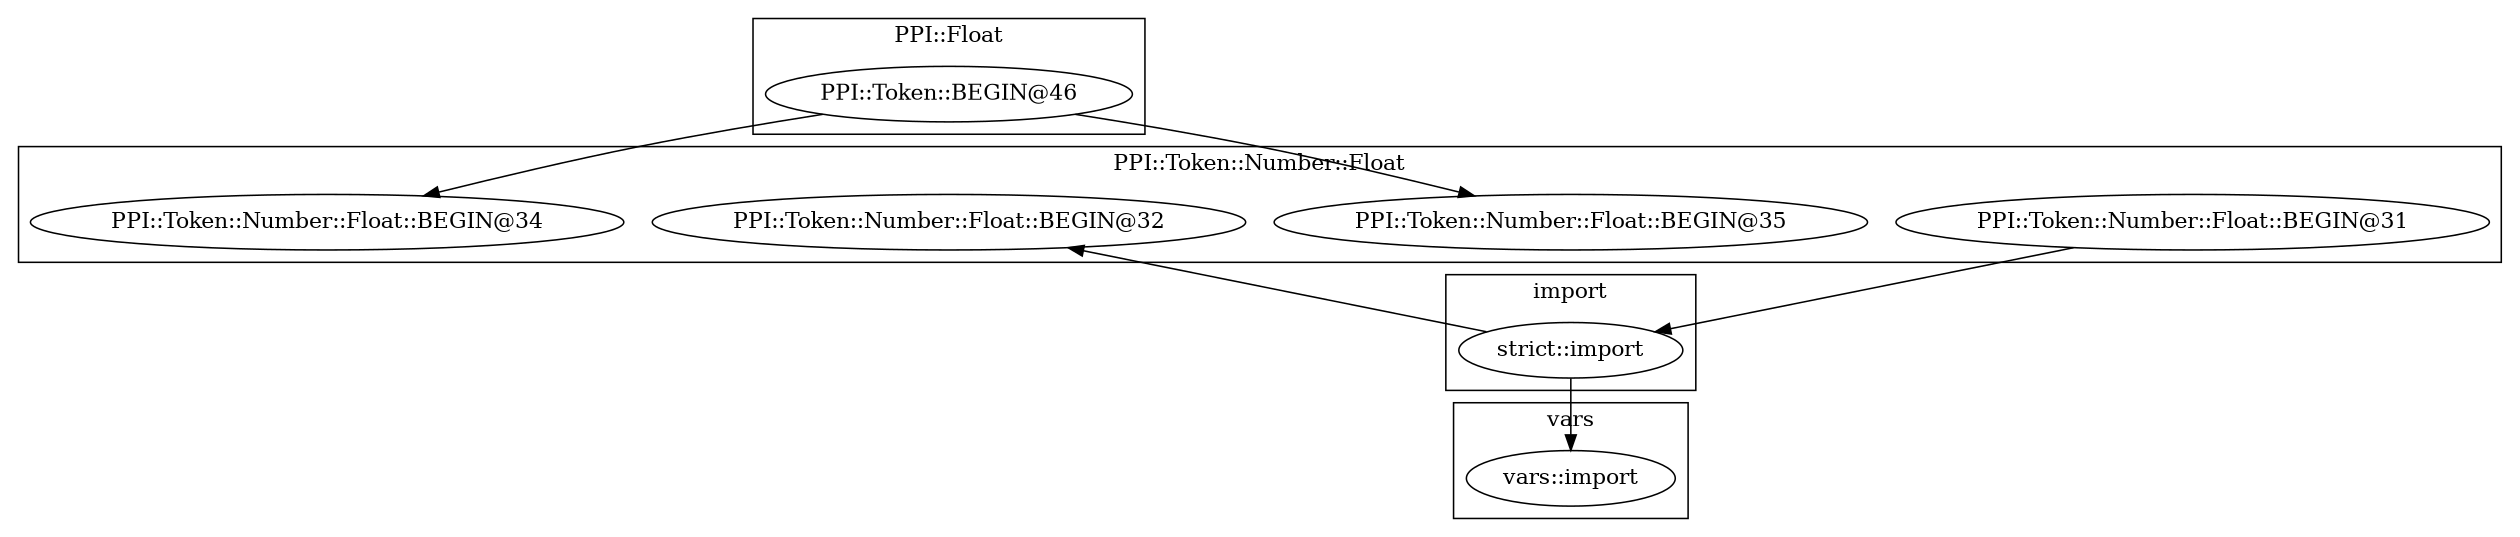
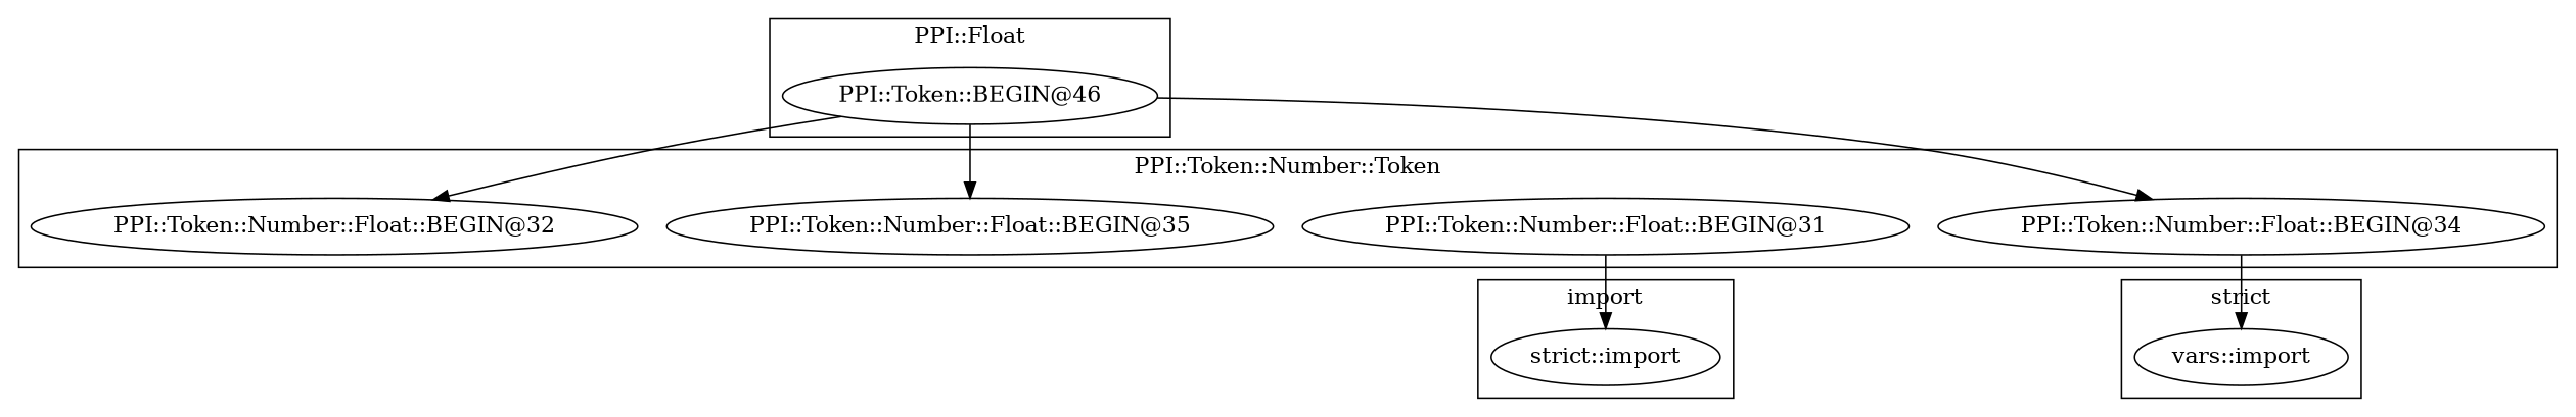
  digraph {
    "PPI::Token::BEGIN@46"
    "PPI::Token::Number::Float::BEGIN@31"
    "PPI::Token::Number::Float::BEGIN@35"
    "PPI::Token::Number::Float::BEGIN@32"
    "PPI::Token::Number::Float::BEGIN@34"
    "vars::import"
    "strict::import"
    subgraph cluster_1 {
      label="PPI::Float"
      "PPI::Token::BEGIN@46"
    }
    subgraph cluster_2 {
-     label="PPI::Token::Number::Float"
+     label="PPI::Token::Number::Token"
      "PPI::Token::Number::Float::BEGIN@31"
      "PPI::Token::Number::Float::BEGIN@35"
      "PPI::Token::Number::Float::BEGIN@32"
      "PPI::Token::Number::Float::BEGIN@34"
    }
    subgraph cluster_3 {
-     label=vars
+     label="strict"
      "vars::import"
    }
    subgraph cluster_4 {
      label=import
      "strict::import"
    }
    "PPI::Token::BEGIN@46" -> "PPI::Token::Number::Float::BEGIN@35"
-   "strict::import" -> "PPI::Token::Number::Float::BEGIN@32"
+   "PPI::Token::BEGIN@46" -> "PPI::Token::Number::Float::BEGIN@32"
    "PPI::Token::BEGIN@46" -> "PPI::Token::Number::Float::BEGIN@34"
    "PPI::Token::Number::Float::BEGIN@31" -> "strict::import"
-   "strict::import" -> "vars::import"
+   "PPI::Token::Number::Float::BEGIN@34" -> "vars::import"
  }
